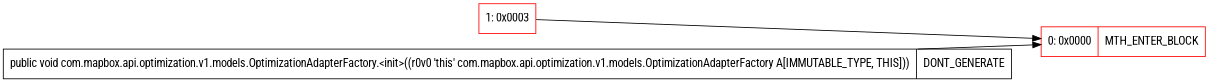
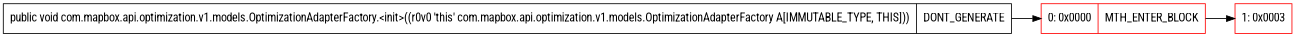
  digraph {
    rankdir=LR
    fontname="Roboto Condensed"
    node [color=red shape=record fontname="Roboto Condensed"]
    edge [fontname="Roboto Condensed"]
    n1 [label="{0\:\ 0x0000|MTH_ENTER_BLOCK\l}"]
    n2 [label="{1\:\ 0x0003}"]
    n3 [label="{public void com.mapbox.api.optimization.v1.models.OptimizationAdapterFactory.\<init\>((r0v0 'this' com.mapbox.api.optimization.v1.models.OptimizationAdapterFactory A[IMMUTABLE_TYPE, THIS]))  | DONT_GENERATE\l}" color=""]
    subgraph cluster_1 {
      label="R(0)"
    }
-   n2 -> n1
+   n1 -> n2
    n3 -> n1
  }
